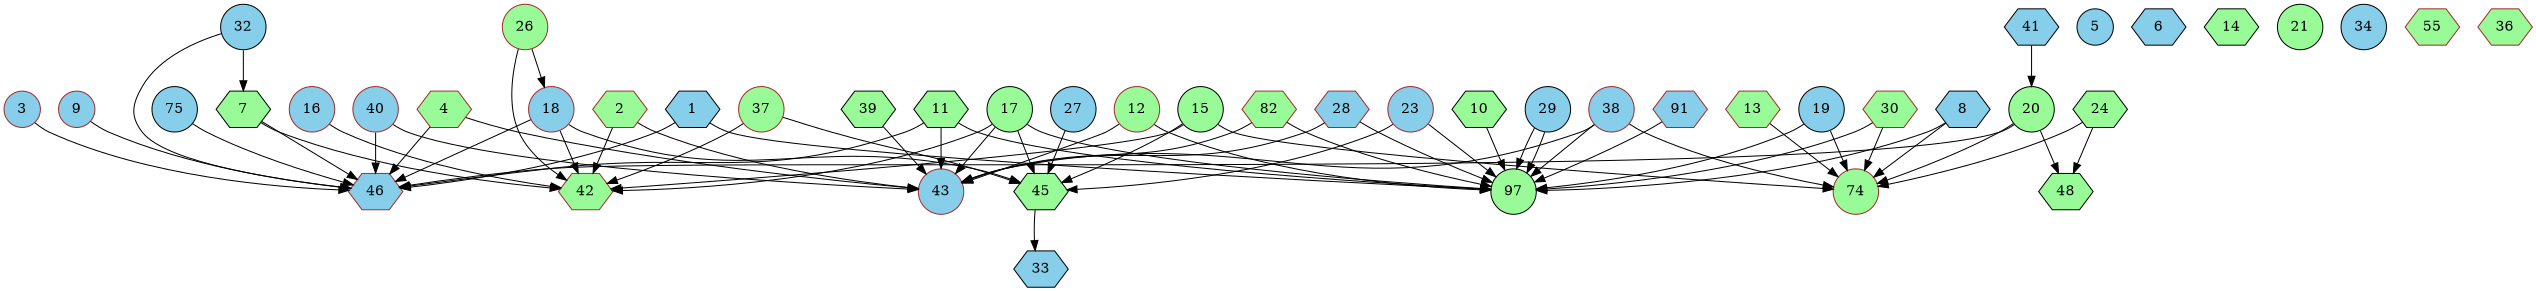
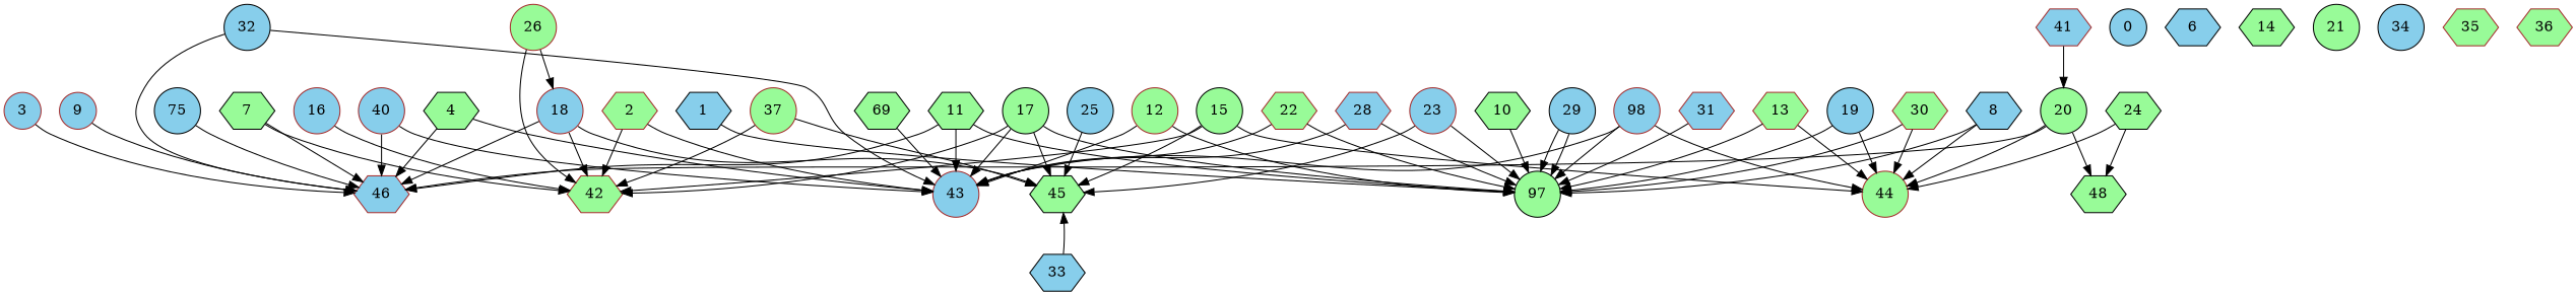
  digraph {
    node [alpha=0.02 color=black fillcolor=palegreen shape=hexagon style=filled]
    1 [alpha=0.18 expect_size=207957071611577760 fillcolor=skyblue]
    46 [alpha=0.18 color=brown expect_size=1104629817539978368 fillcolor=skyblue]
    n3 [alpha=0.06 expect_size=14533465768802822 label=97 shape=circle]
    2 [alpha=0.19 color=brown expect_size=799094051230241536]
    42 [alpha=0.08 color=brown expect_size=26278524566103916544]
    43 [alpha=0.13 color=brown expect_size=3555748401995577 fillcolor=skyblue shape=circle]
    3 [color=brown expect_size=9644425652635435008 fillcolor=skyblue shape=circle]
-   4 [alpha=0.13 color=brown expect_size=10578975876932698112]
-   5 [alpha=0.06 expect_size=1817029096532821 fillcolor=skyblue shape=circle]
+   4 [alpha=0.13 expect_size=10578975876932698112]
+   5 [alpha=0.06 expect_size=1817029096532821 fillcolor=skyblue shape=circle label=0]
    6 [alpha=0.12 expect_size=2442124125782014976 fillcolor=skyblue]
    7 [alpha=0.09 expect_size=3817772101776856]
    8 [alpha=0.03 expect_size=1188510601630705516544 fillcolor=skyblue]
-   44 [color=brown expect_size=11150646323256940 shape=circle label=74]
+   44 [color=brown expect_size=11150646323256940 shape=circle]
    9 [alpha=0.14 color=brown expect_size=57682942512351674368 fillcolor=skyblue shape=circle]
    10 [alpha=0.00 expect_size=1292522832590837248]
    11 [alpha=0.08 expect_size=105782772601829982208]
    12 [alpha=0.04 color=brown expect_size=2250269882885720576 shape=circle]
    45 [alpha=0.00 expect_size=28175039048848940]
    13 [alpha=0.18 color=brown expect_size=56647462718065272]
    14 [alpha=0.12 expect_size=565886323365559402496]
    15 [expect_size=98798110175725092864 shape=circle]
    16 [alpha=0.16 color=brown expect_size=525040357354044915712 fillcolor=skyblue shape=circle]
    17 [alpha=0.10 expect_size=10406689608012618 shape=circle]
    18 [alpha=0.20 color=brown expect_size=8788703558741724 fillcolor=skyblue shape=circle]
    19 [alpha=0.08 expect_size=16061183744128080 fillcolor=skyblue shape=circle]
    20 [alpha=0.09 expect_size=11509122704175976 shape=circle]
    48 [alpha=0.00 expect_size=1344822980896402440192]
    21 [alpha=0.20 expect_size=182337519829381021696 shape=circle]
-   22 [alpha=0.13 color=brown expect_size=8831017532748752 label=82]
+   22 [alpha=0.13 color=brown expect_size=8831017532748752]
    23 [alpha=0.00 color=brown expect_size=251650342001819254784 fillcolor=skyblue shape=circle]
    24 [alpha=0.19 expect_size=148666440275181174784]
    n32 [alpha=0.18 expect_size=2830416955390647 fillcolor=skyblue label=75 shape=circle]
    26 [alpha=0.01 color=brown expect_size=20699291091296228 shape=circle]
-   27 [alpha=0.01 expect_size=9353900286653584 fillcolor=skyblue shape=circle]
+   27 [alpha=0.01 expect_size=9353900286653584 fillcolor=skyblue shape=circle label=25]
    28 [alpha=0.03 color=brown expect_size=407720477379129152 fillcolor=skyblue]
    29 [alpha=0.11 expect_size=3357558216693202 fillcolor=skyblue shape=circle]
    30 [color=brown expect_size=682521134023776927744]
-   31 [alpha=0.16 color=brown expect_size=620818815331717120 fillcolor=skyblue label=91]
+   31 [alpha=0.16 color=brown expect_size=620818815331717120 fillcolor=skyblue]
    32 [expect_size=1601752417720474796032 fillcolor=skyblue shape=circle]
    33 [alpha=0.16 expect_size=110755890634395296 fillcolor=skyblue]
    34 [alpha=0.14 expect_size=101706437565592992 fillcolor=skyblue shape=circle]
-   35 [alpha=0.00 color=brown expect_size=46139369612340363264 label=55]
+   35 [alpha=0.00 color=brown expect_size=46139369612340363264]
    36 [alpha=0.12 color=brown expect_size=244121567872782496]
    37 [alpha=0.14 color=brown expect_size=20504718824841724 shape=circle]
-   38 [alpha=0.10 color=brown expect_size=638592044042781 fillcolor=skyblue shape=circle]
-   39 [expect_size=197031003862719840]
+   38 [alpha=0.10 color=brown expect_size=638592044042781 fillcolor=skyblue shape=circle label=98]
+   39 [expect_size=197031003862719840 label=69]
    40 [color=brown expect_size=330515541635525824 fillcolor=skyblue shape=circle]
-   41 [alpha=0.07 expect_size=37137217281327104000 fillcolor=skyblue]
-   1 -> 46
+   41 [alpha=0.07 color=brown expect_size=37137217281327104000 fillcolor=skyblue]
    1 -> n3
    2 -> 42
    2 -> 43
    3 -> 46
    4 -> 46
    4 -> 43
    7 -> 46
    7 -> 42
    8 -> n3
    8 -> 44
    9 -> 46
    10 -> n3
    11 -> 46
    11 -> n3
    11 -> 43
    12 -> n3
    12 -> 43
+   13 -> n3
    13 -> 44
    15 -> 42
    15 -> 44
    15 -> 45
    16 -> 42
    17 -> n3
    17 -> 42
    17 -> 43
    17 -> 45
    18 -> 46
    18 -> 42
    18 -> 45
    19 -> n3
    19 -> 44
    20 -> 46
    20 -> 44
    20 -> 48
    22 -> n3
    22 -> 43
    23 -> n3
    23 -> 45
    24 -> 44
    24 -> 48
    n32 -> 46
    26 -> 42
    26 -> 18
    27 -> 45
    28 -> n3
    28 -> 43
    29 -> n3
    29 -> n3
    30 -> n3
    30 -> 44
    31 -> n3
    32 -> 46
-   32 -> 7
-   45 -> 33
+   32 -> 43
+   33 -> 45
    37 -> 42
    37 -> 45
    38 -> n3
    38 -> 43
    38 -> 44
    39 -> 43
    40 -> 46
    40 -> 43
    41 -> 20
  }
